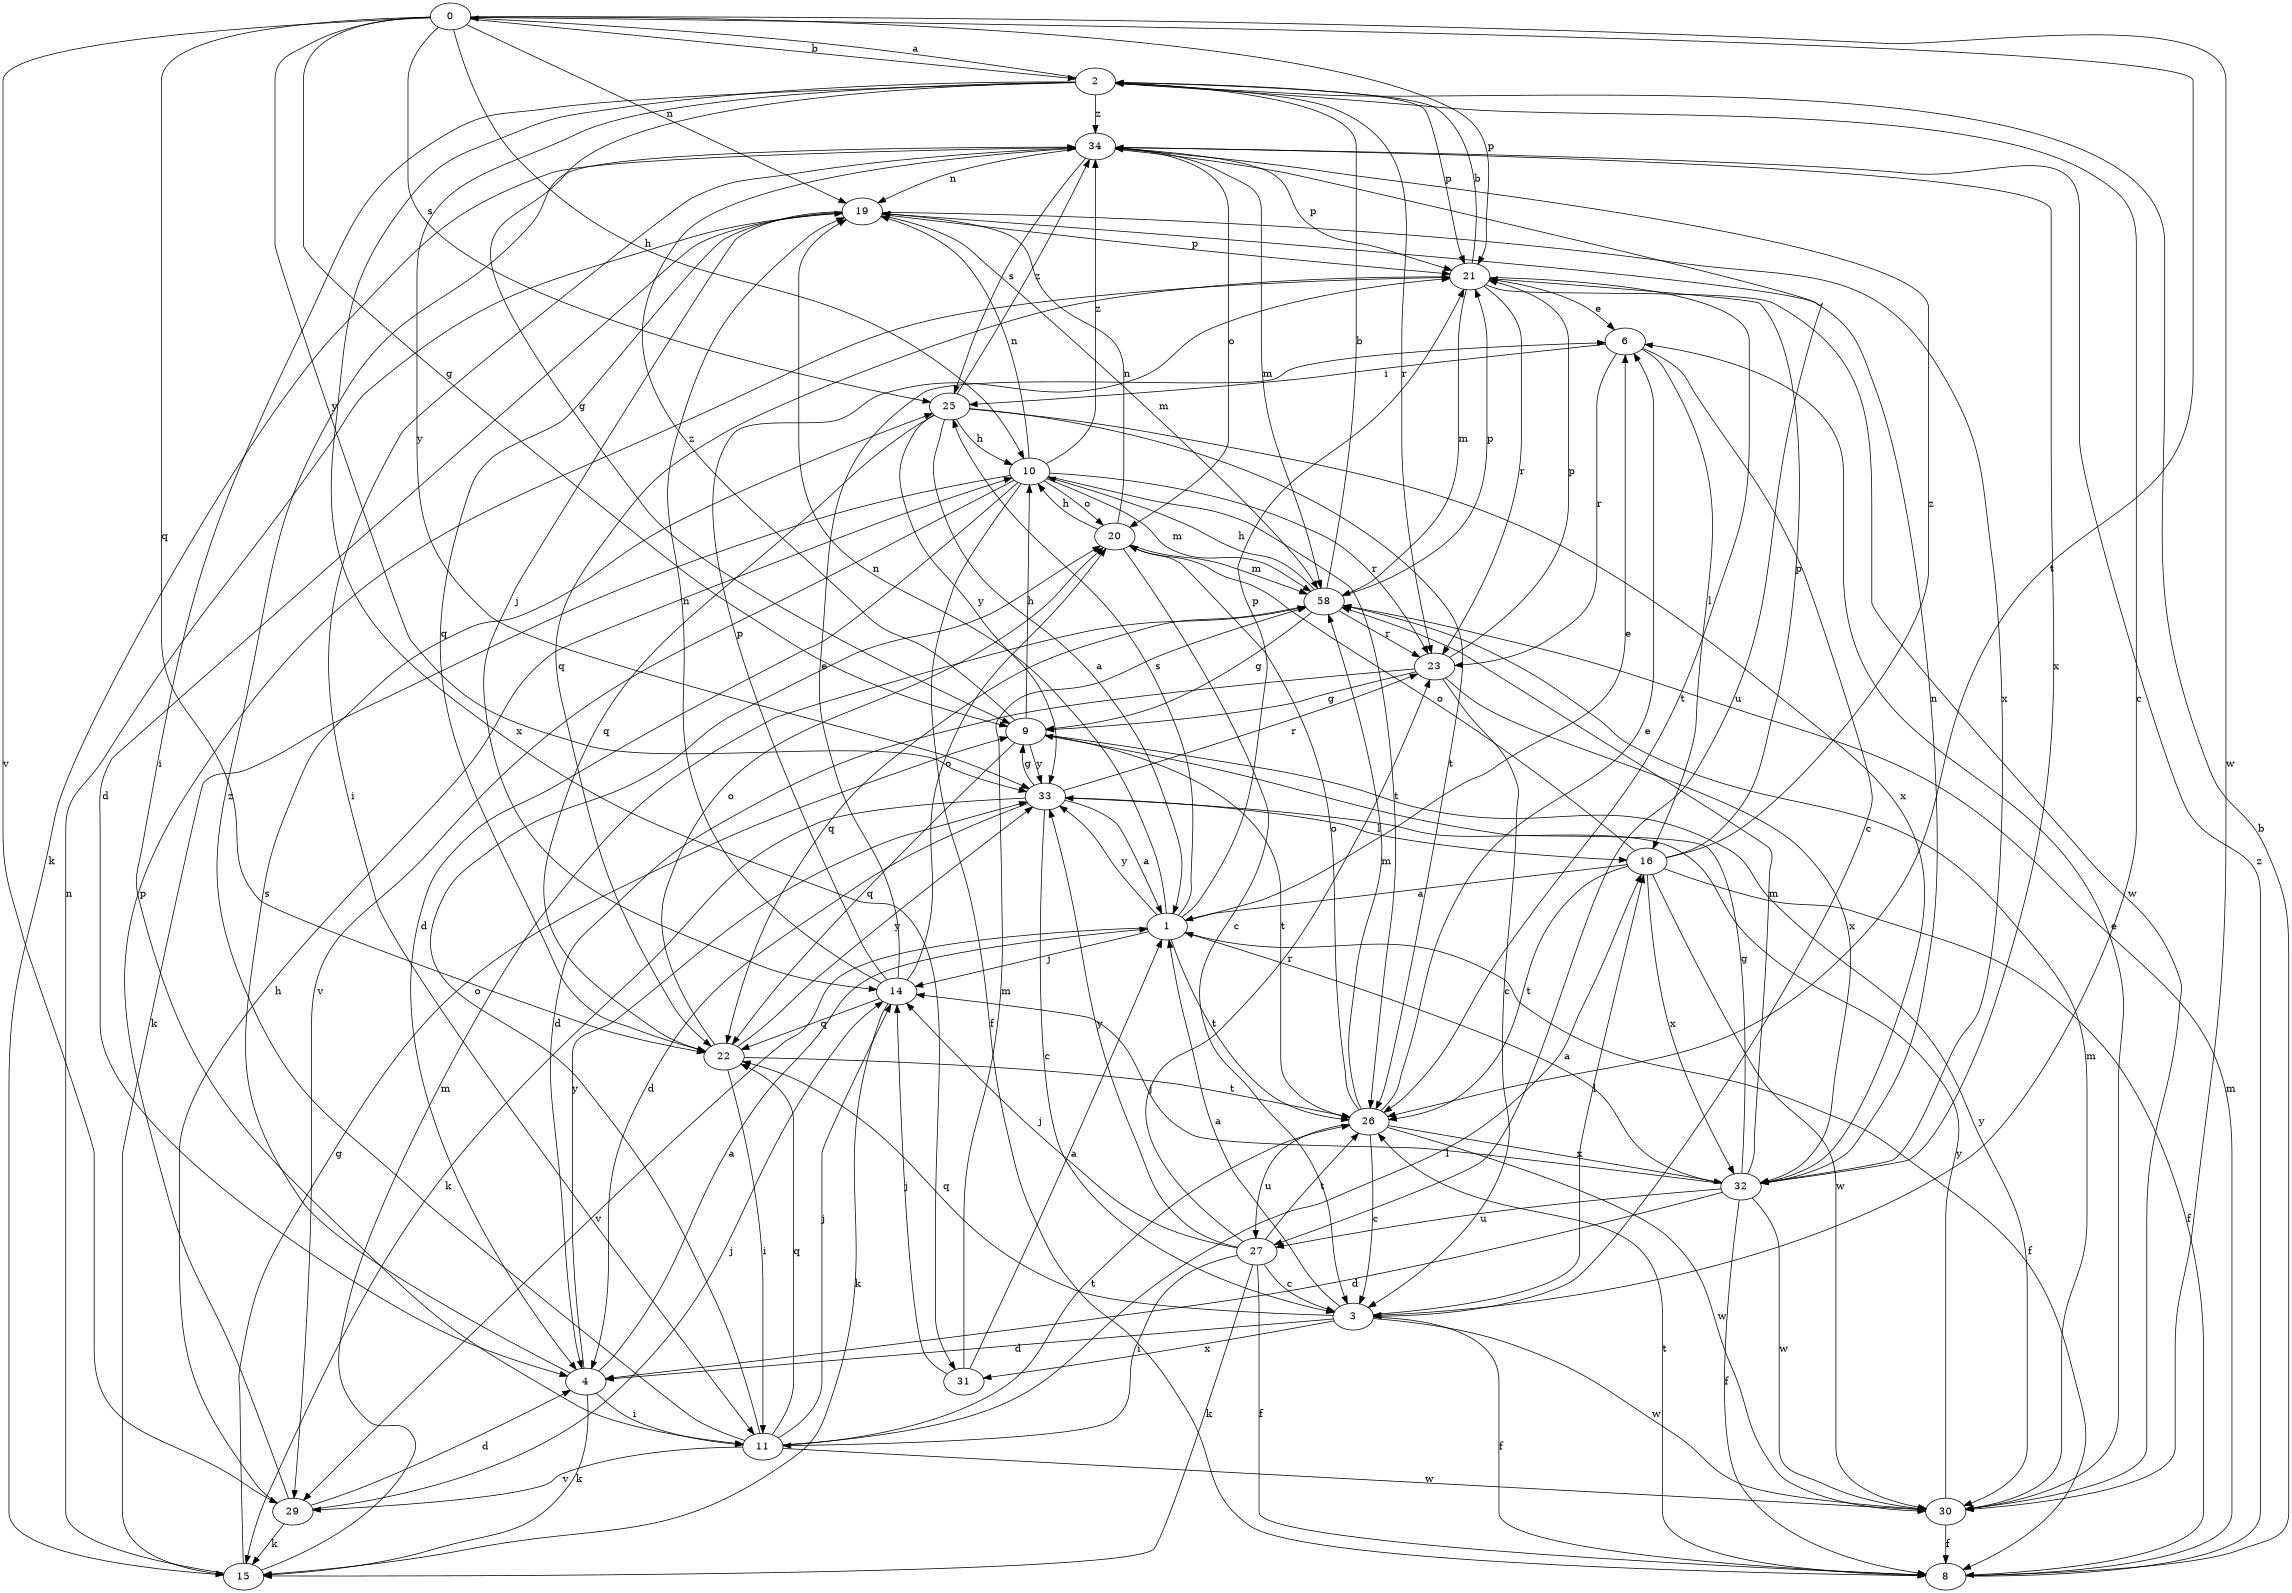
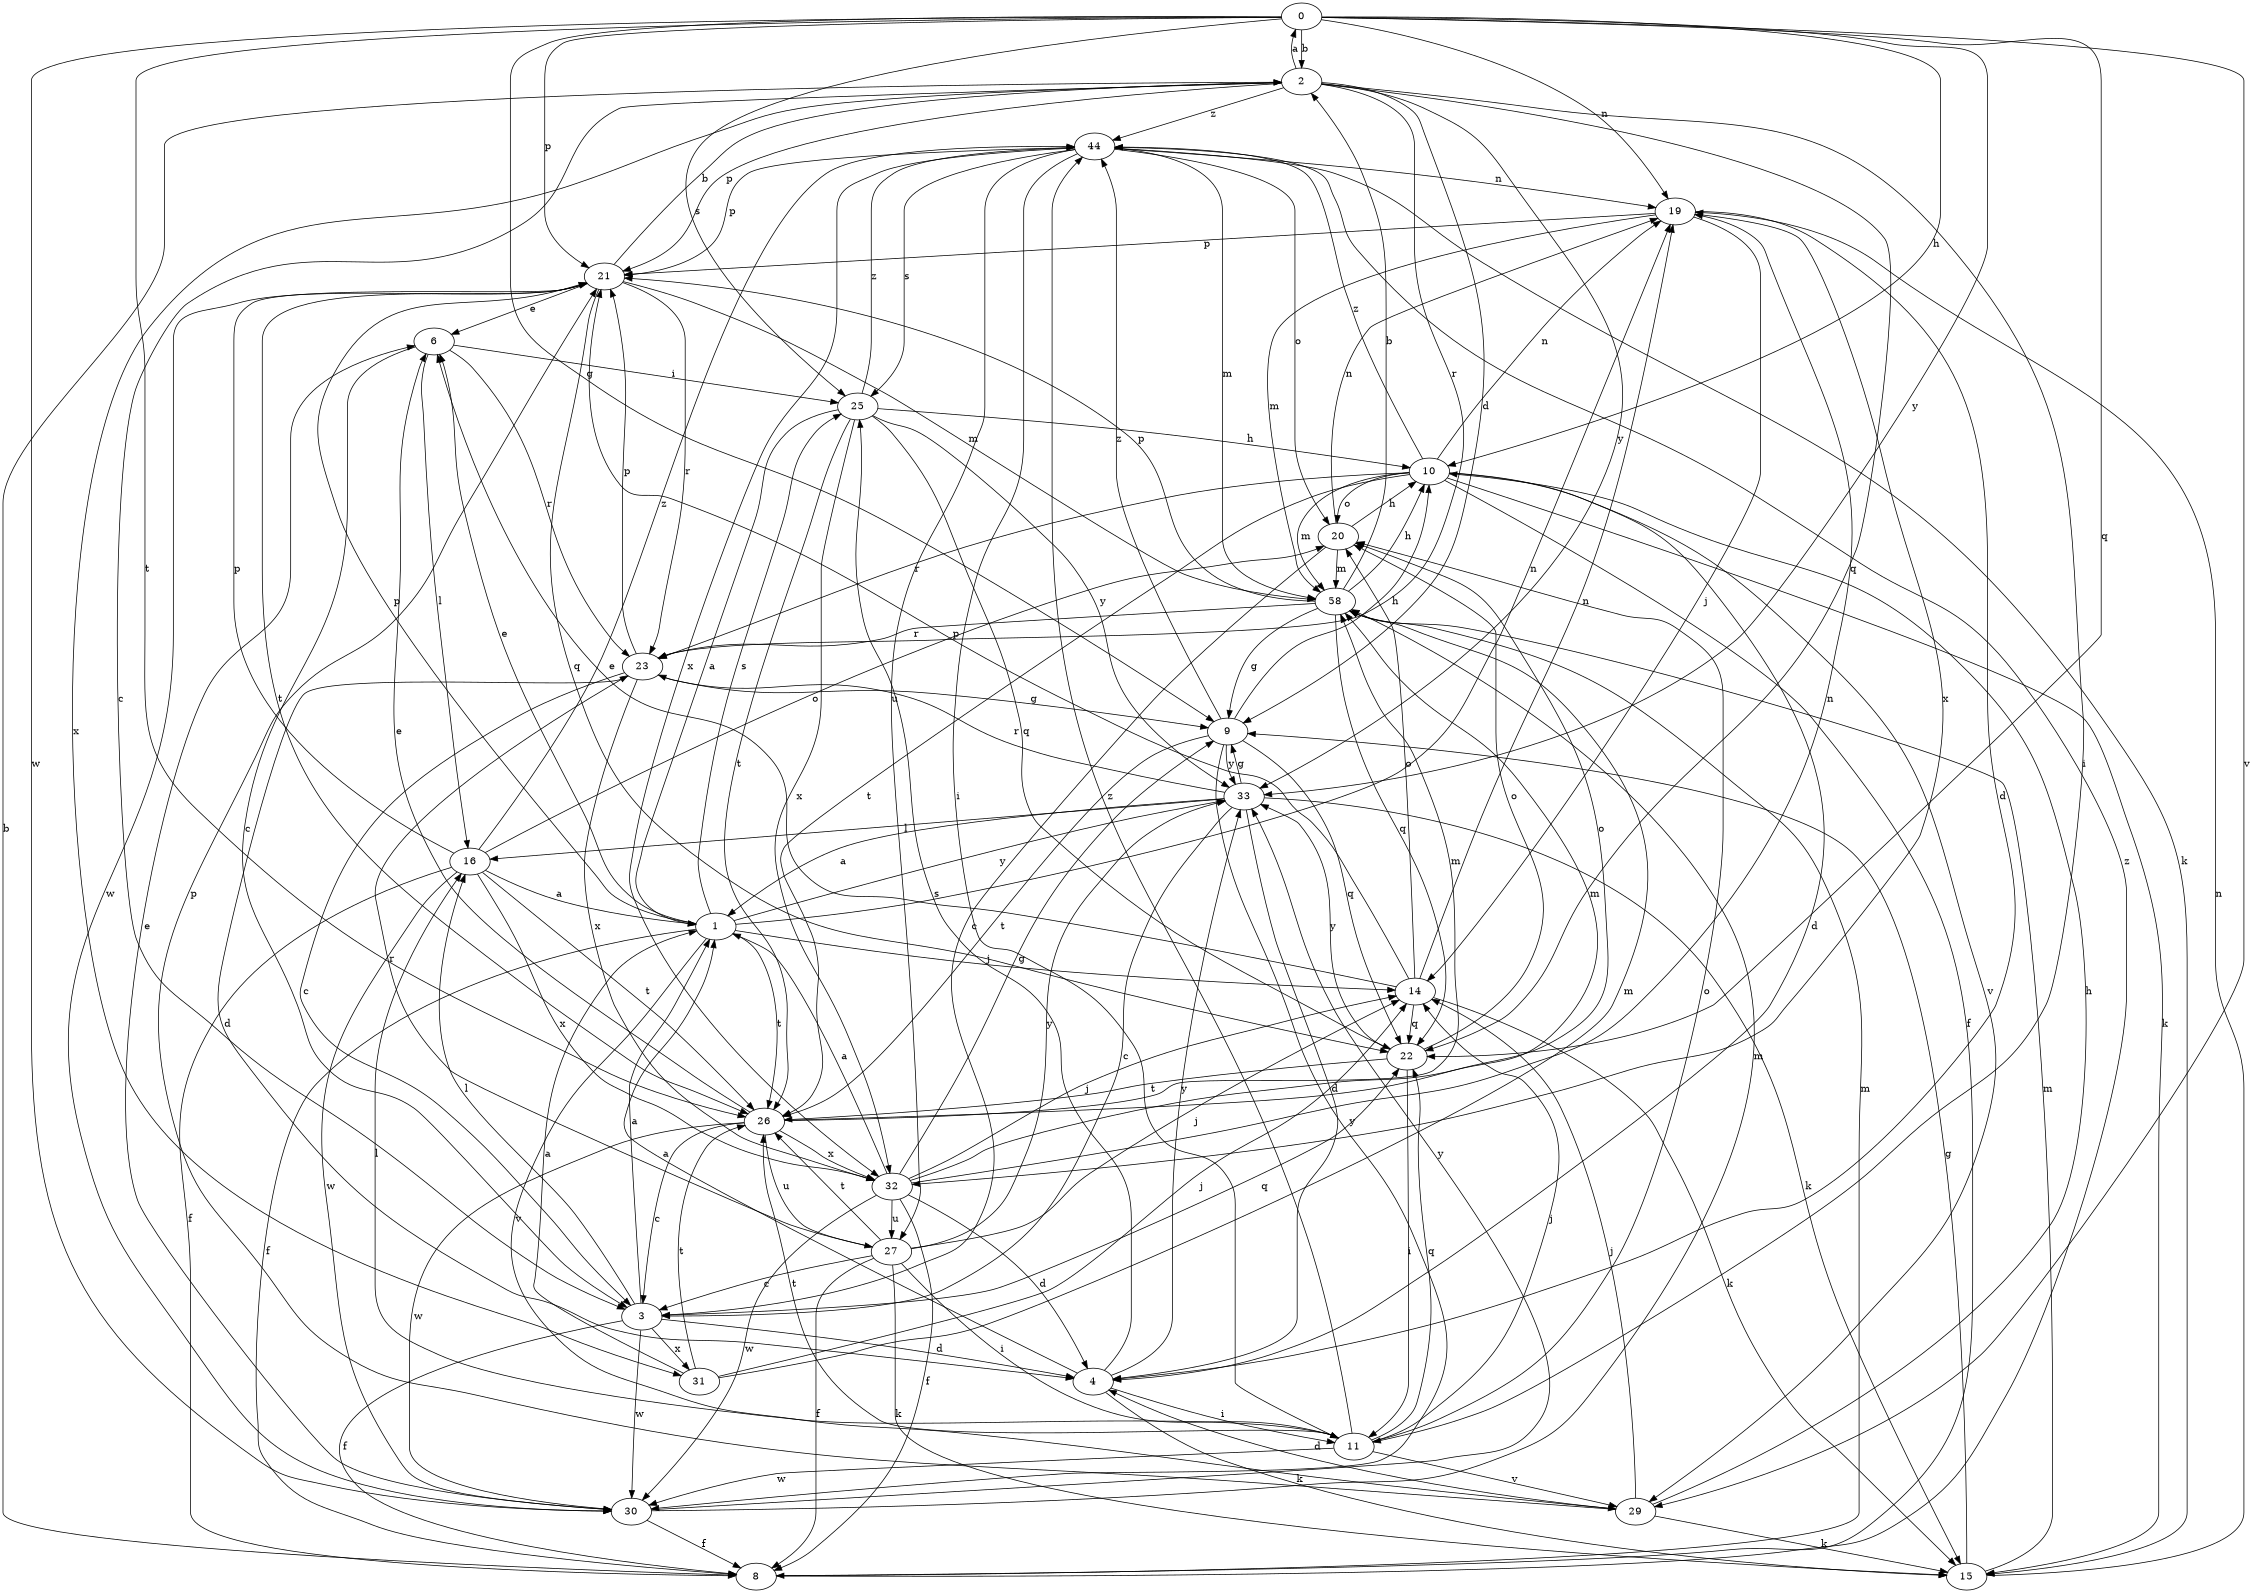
  strict digraph {
    0
    2
    9
    10
    19
    21
    22
    25
    26
    29
    30
    33
    3
    11
    23
    31
-   34
+   34 [label=44]
    8
    4
    15
    n21 [label=58]
    20
    14
    32
    6
    1
    27
    16
    0 -> 2 [label=b]
    0 -> 9 [label=g]
    0 -> 10 [label=h]
    0 -> 19 [label=n]
    0 -> 21 [label=p]
    0 -> 22 [label=q]
    0 -> 25 [label=s]
    0 -> 26 [label=t]
    0 -> 29 [label=v]
    0 -> 30 [label=w]
    0 -> 33 [label=y]
    2 -> 0 [label=a]
-   2 -> 9 [label=g]
+   2 -> 9 [label=d]
    2 -> 21 [label=p]
-   19 -> 22 [label=q]
+   2 -> 22 [label=q]
    2 -> 33 [label=y]
    2 -> 3 [label=c]
    2 -> 11 [label=i]
    2 -> 23 [label=r]
    2 -> 31 [label=x]
    2 -> 34 [label=z]
    9 -> 10 [label=h]
    9 -> 22 [label=q]
    9 -> 26 [label=t]
    9 -> 30 [label=y]
    9 -> 33 [label=y]
    9 -> 34 [label=z]
    10 -> 19 [label=n]
    10 -> 26 [label=t]
    10 -> 29 [label=v]
    10 -> 23 [label=r]
    10 -> 34 [label=z]
    10 -> 8 [label=f]
    10 -> 4 [label=d]
    10 -> 15 [label=k]
    10 -> n21 [label=m]
    10 -> 20 [label=o]
    19 -> 21 [label=p]
    19 -> 4 [label=d]
    19 -> n21 [label=m]
    19 -> 14 [label=j]
    19 -> 32 [label=x]
    21 -> 2 [label=b]
    21 -> 22 [label=q]
    21 -> 26 [label=t]
    21 -> 30 [label=w]
    21 -> 23 [label=r]
    21 -> n21 [label=m]
    21 -> 6 [label=e]
    22 -> 26 [label=t]
    22 -> 33 [label=y]
    22 -> 11 [label=i]
    22 -> 20 [label=o]
    25 -> 10 [label=h]
    25 -> 22 [label=q]
    25 -> 26 [label=t]
    25 -> 33 [label=y]
    25 -> 34 [label=z]
    25 -> 32 [label=x]
    25 -> 1 [label=a]
    26 -> 30 [label=w]
    26 -> 3 [label=c]
    26 -> n21 [label=m]
    26 -> 20 [label=o]
    26 -> 32 [label=x]
    26 -> 6 [label=e]
    26 -> 27 [label=u]
    29 -> 10 [label=h]
    29 -> 21 [label=p]
    29 -> 4 [label=d]
    29 -> 15 [label=k]
    29 -> 14 [label=j]
    30 -> 33 [label=y]
    30 -> 8 [label=f]
    30 -> n21 [label=m]
    30 -> 6 [label=e]
    33 -> 9 [label=g]
    33 -> 3 [label=c]
    33 -> 23 [label=r]
    33 -> 4 [label=d]
    33 -> 15 [label=k]
    33 -> 1 [label=a]
    33 -> 16 [label=l]
    3 -> 22 [label=q]
    3 -> 30 [label=w]
    3 -> 31 [label=x]
    3 -> 8 [label=f]
    3 -> 4 [label=d]
    3 -> 1 [label=a]
    3 -> 16 [label=l]
    11 -> 22 [label=q]
    11 -> 26 [label=t]
    11 -> 29 [label=v]
    11 -> 30 [label=w]
    11 -> 34 [label=z]
    11 -> 20 [label=o]
    11 -> 14 [label=j]
    11 -> 16 [label=l]
    23 -> 9 [label=g]
    23 -> 21 [label=p]
    23 -> 3 [label=c]
    23 -> 4 [label=d]
    23 -> 32 [label=x]
-   8 -> 26 [label=t]
+   31 -> 26 [label=t]
    31 -> n21 [label=m]
    31 -> 14 [label=j]
    31 -> 1 [label=a]
    34 -> 19 [label=n]
    34 -> 21 [label=p]
    34 -> 25 [label=s]
    34 -> 11 [label=i]
    34 -> 15 [label=k]
    34 -> n21 [label=m]
    34 -> 20 [label=o]
    34 -> 32 [label=x]
    34 -> 27 [label=u]
    8 -> 2 [label=b]
    8 -> 34 [label=z]
    8 -> n21 [label=m]
    4 -> 25 [label=s]
    4 -> 33 [label=y]
    4 -> 11 [label=i]
    4 -> 15 [label=k]
    4 -> 1 [label=a]
    15 -> 9 [label=g]
    15 -> 19 [label=n]
    15 -> n21 [label=m]
    n21 -> 2 [label=b]
    n21 -> 9 [label=g]
    n21 -> 10 [label=h]
    n21 -> 21 [label=p]
    n21 -> 22 [label=q]
    n21 -> 23 [label=r]
    20 -> 10 [label=h]
    20 -> 19 [label=n]
    20 -> 3 [label=c]
    20 -> n21 [label=m]
    14 -> 19 [label=n]
    14 -> 21 [label=p]
    14 -> 22 [label=q]
    14 -> 15 [label=k]
    14 -> 20 [label=o]
    14 -> 6 [label=e]
    32 -> 9 [label=g]
    32 -> 19 [label=n]
    32 -> 30 [label=w]
    32 -> 8 [label=f]
    32 -> 4 [label=d]
    32 -> n21 [label=m]
    32 -> 14 [label=j]
    32 -> 1 [label=a]
    32 -> 27 [label=u]
    6 -> 25 [label=i]
    6 -> 3 [label=c]
    6 -> 23 [label=r]
    6 -> 16 [label=l]
    1 -> 19 [label=n]
    1 -> 21 [label=p]
    1 -> 25 [label=s]
    1 -> 26 [label=t]
    1 -> 29 [label=v]
    1 -> 33 [label=y]
    1 -> 8 [label=f]
    1 -> 14 [label=j]
    1 -> 6 [label=e]
    27 -> 26 [label=t]
    27 -> 33 [label=y]
    27 -> 3 [label=c]
    27 -> 11 [label=i]
    27 -> 23 [label=r]
    27 -> 8 [label=f]
    27 -> 15 [label=k]
    27 -> 14 [label=j]
    16 -> 21 [label=p]
    16 -> 26 [label=t]
    16 -> 30 [label=w]
    16 -> 34 [label=z]
    16 -> 8 [label=f]
    16 -> 20 [label=o]
    16 -> 32 [label=x]
    16 -> 1 [label=a]
  }
